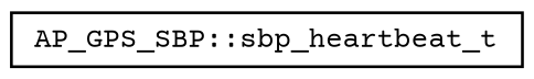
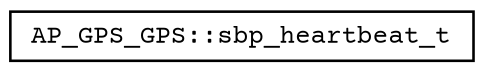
  digraph {
    rankdir=LR
    fontname="Courier Prime"
-   n1 [color=black fillcolor=white fontname="Courier Prime" fontsize=10 height=0.2 label="AP_GPS_SBP::sbp_heartbeat_t" shape=record style=filled width=0.4]
+   n1 [color=black fillcolor=white fontname="Courier Prime" fontsize=10 height=0.2 label="AP_GPS_GPS::sbp_heartbeat_t" shape=record style=filled width=0.4]
  }
